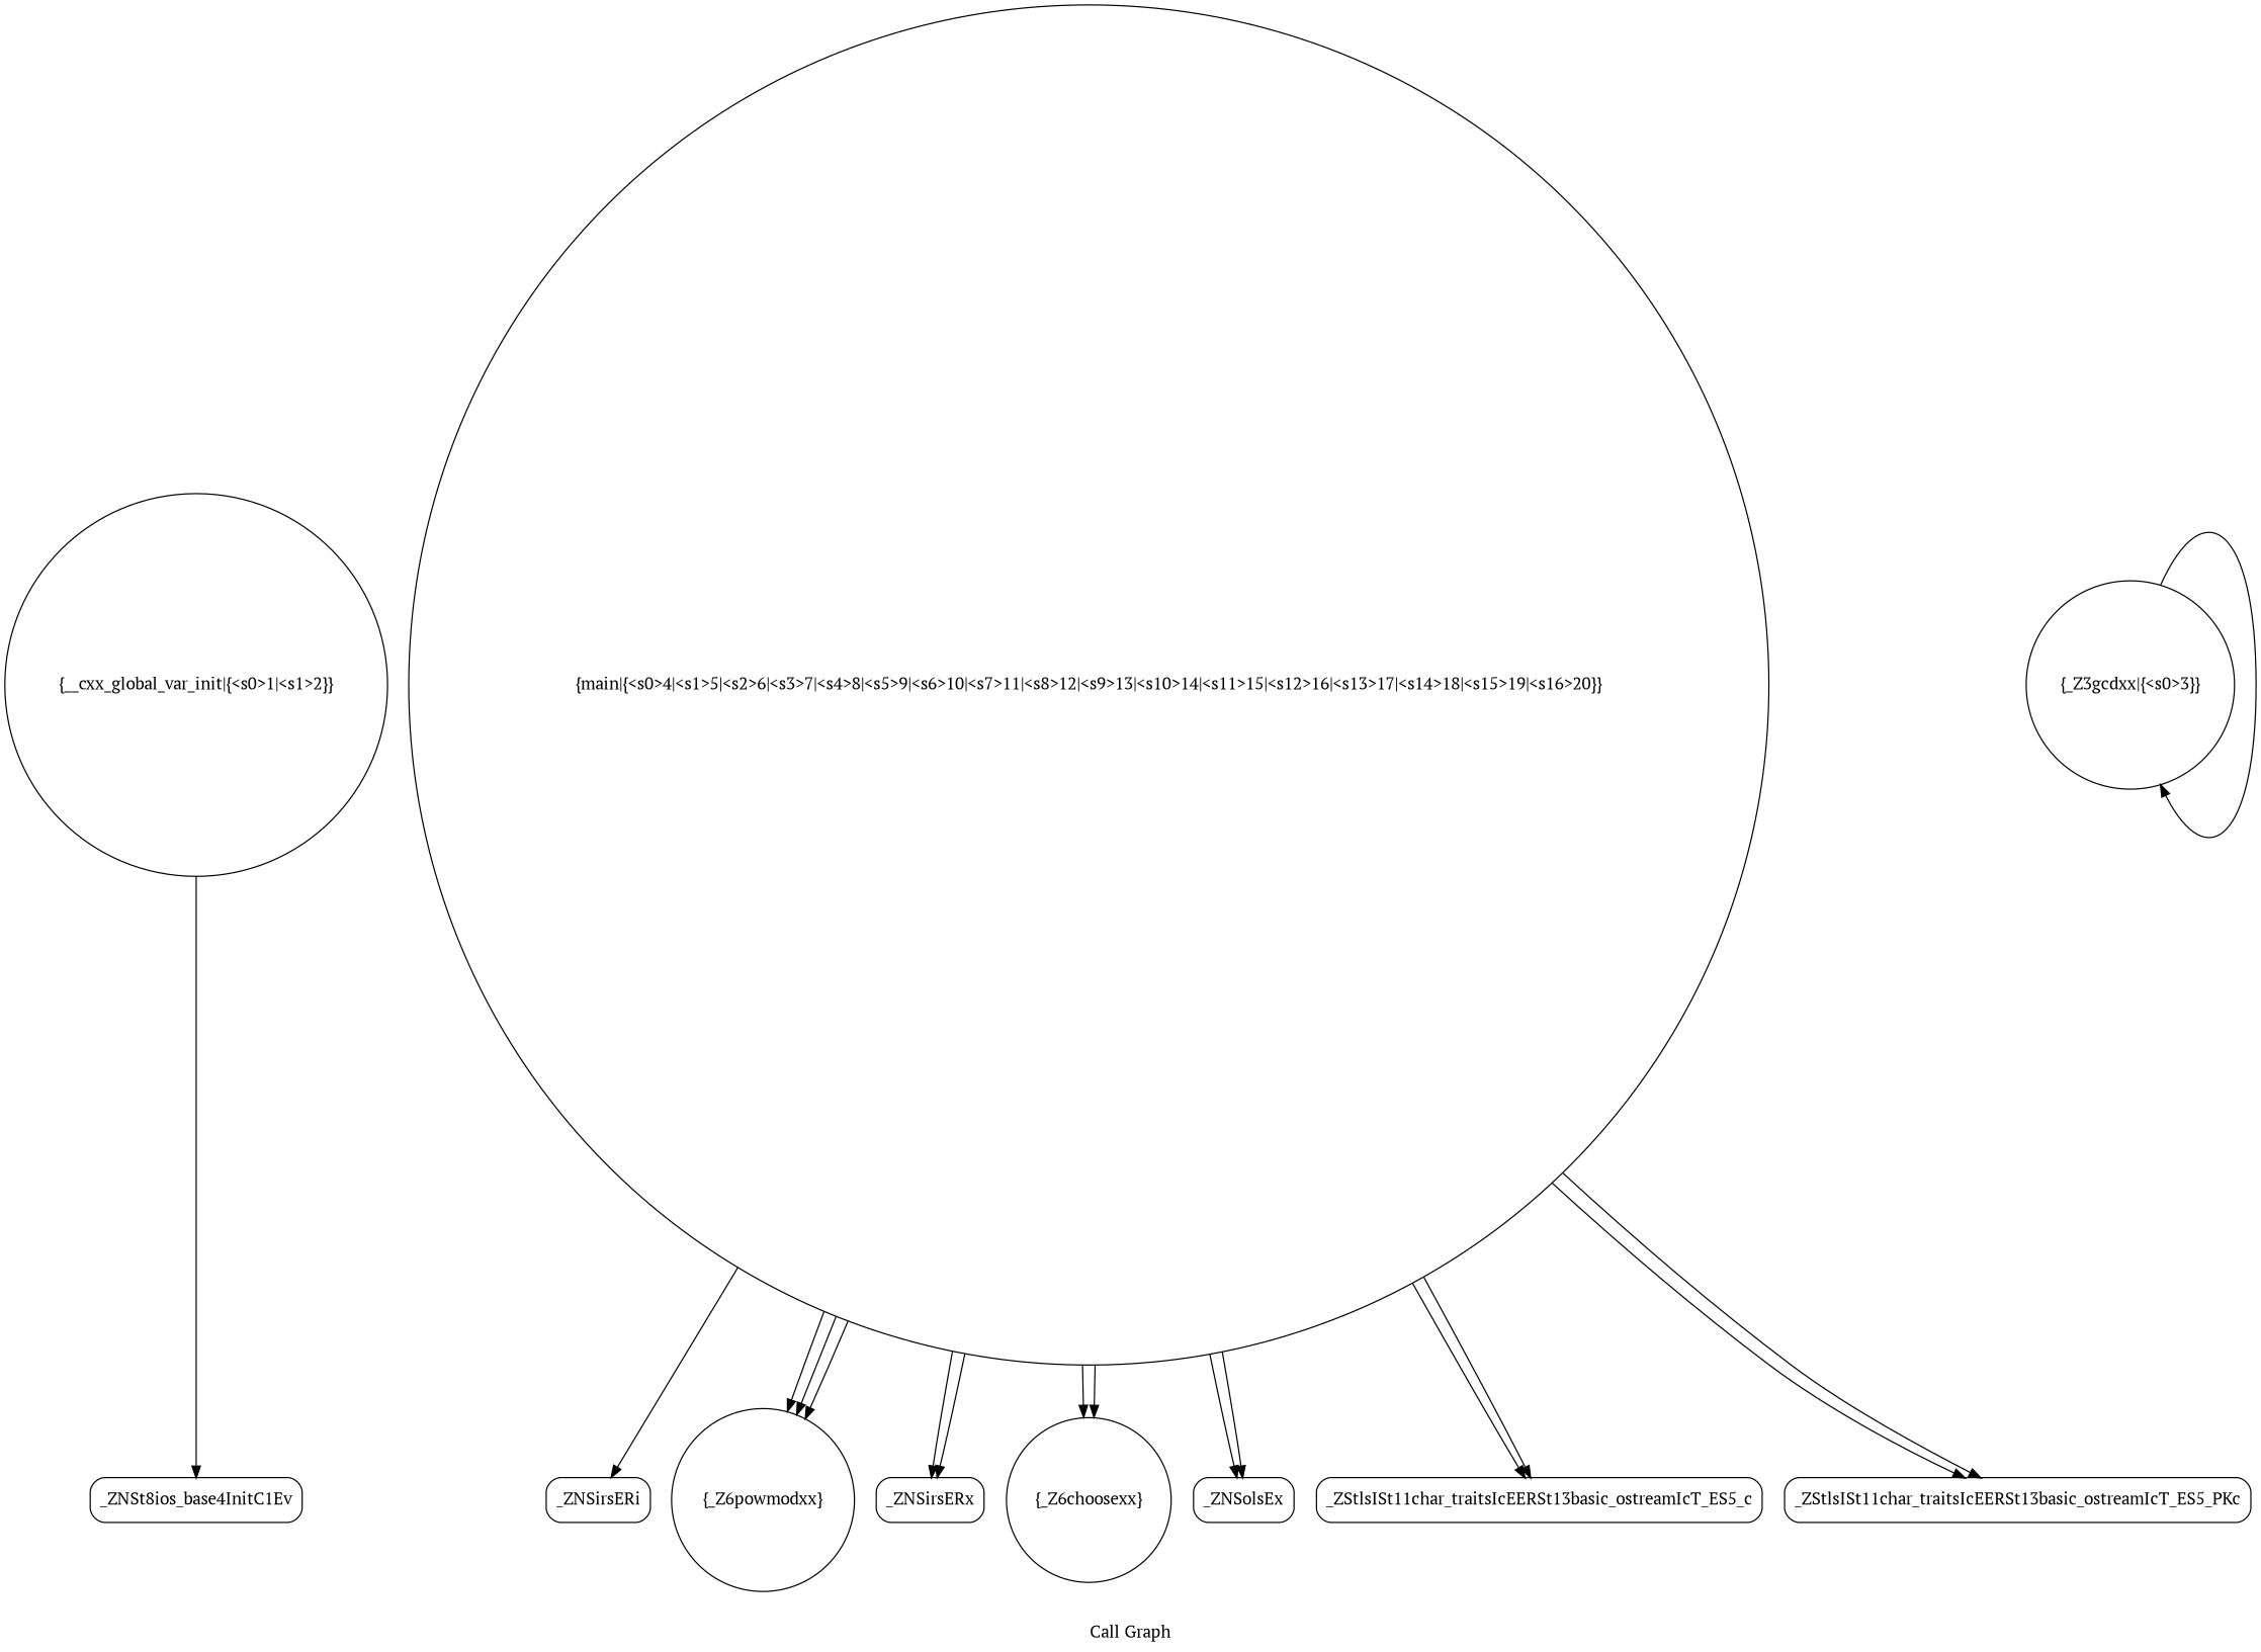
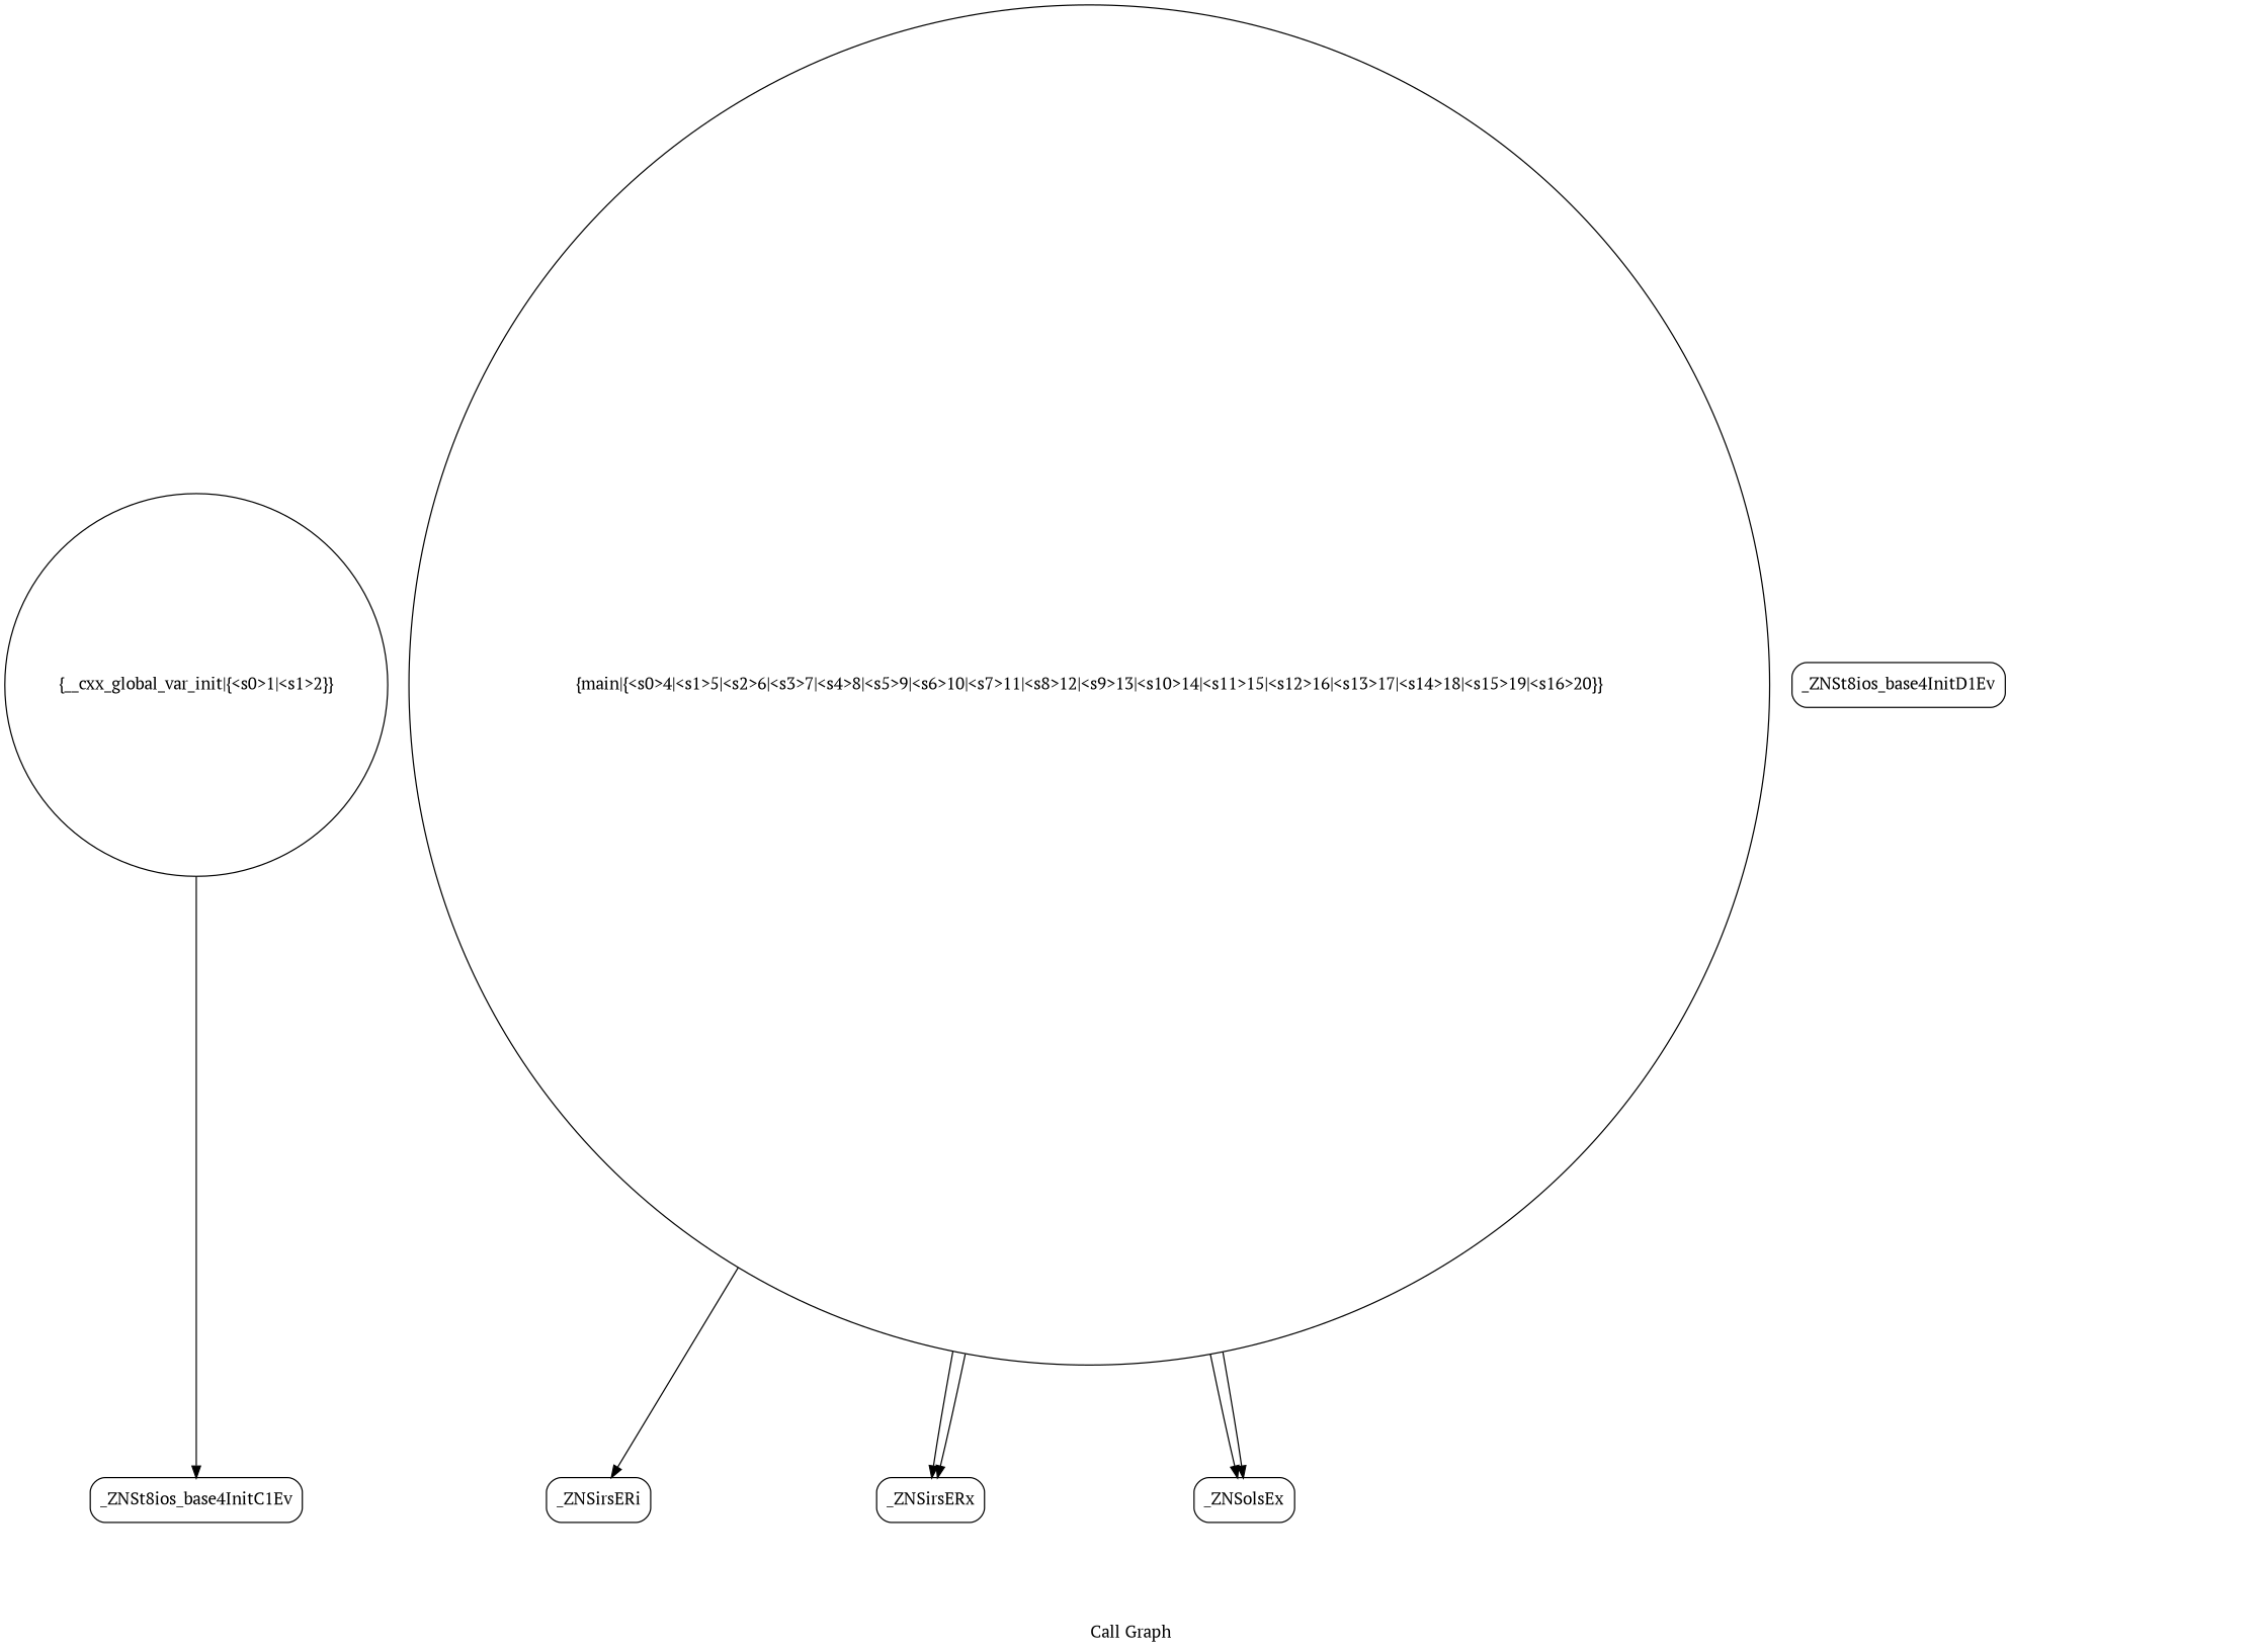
  digraph {
    fontname="PT Serif"
    label="Call Graph"
    node [fontname="PT Serif" shape=Mrecord]
    edge [color=black fontname="PT Serif" tailport=s0]
    n1 [label="{__cxx_global_var_init|{<s0>1|<s1>2}}" shape=circle]
    n2 [label="{_ZNSt8ios_base4InitC1Ev}"]
    n3 [label="{main|{<s0>4|<s1>5|<s2>6|<s3>7|<s4>8|<s5>9|<s6>10|<s7>11|<s8>12|<s9>13|<s10>14|<s11>15|<s12>16|<s13>17|<s14>18|<s15>19|<s16>20}}" shape=circle]
    n4 [label="{_ZNSirsERi}"]
-   n5 [label="{_Z6powmodxx}" shape=circle]
    n6 [label="{_ZNSirsERx}"]
-   n7 [label="{_Z6choosexx}" shape=circle]
    n8 [label="{_ZNSolsEx}"]
-   n9 [label="{_ZStlsISt11char_traitsIcEERSt13basic_ostreamIcT_ES5_c}"]
-   n10 [label="{_ZStlsISt11char_traitsIcEERSt13basic_ostreamIcT_ES5_PKc}"]
-   n12 [label="{_Z3gcdxx|{<s0>3}}" shape=circle]
+   n11 [label="{_ZNSt8ios_base4InitD1Ev}"]
    n1 -> n2
    n3 -> n4 [tailport=s2]
-   n3 -> n5 [tailport=s3]
-   n3 -> n5 [tailport=s6]
-   n3 -> n5 [tailport=s8]
    n3 -> n6 [tailport=s4]
    n3 -> n6 [tailport=s5]
-   n3 -> n7 [tailport=s7]
-   n3 -> n7 [tailport=s9]
    n3 -> n8 [tailport=s10]
    n3 -> n8 [tailport=s15]
-   n3 -> n9 [tailport=s11]
-   n3 -> n9 [tailport=s16]
-   n3 -> n10 [tailport=s12]
-   n3 -> n10 [tailport=s14]
-   n12 -> n12
  }
